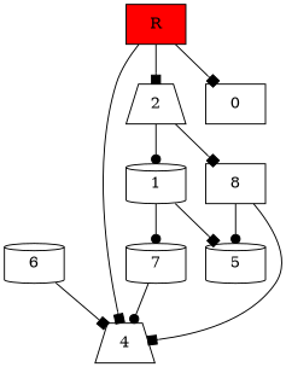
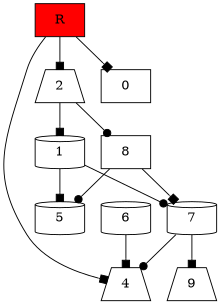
  digraph {
    node [shape=cylinder]
    edge [arrowhead=box]
    1
    5
    7
    4 [shape=trapezium]
+   9 [shape=trapezium]
    2 [shape=trapezium]
    8 [shape=box]
    6
    R [fillcolor="#ff0000" shape=box style=filled]
    n10 [label=0 shape=box]
    1 -> 5
    1 -> 7 [arrowhead=dot]
    7 -> 4 [arrowhead=dot]
-   2 -> 1 [arrowhead=dot]
-   2 -> 8
+   7 -> 9
+   2 -> 1
+   2 -> 8 [arrowhead=dot]
    8 -> 5 [arrowhead=dot]
-   8 -> 4
+   8 -> 7
    6 -> 4
    R -> 4
    R -> 2
    R -> n10
  }
